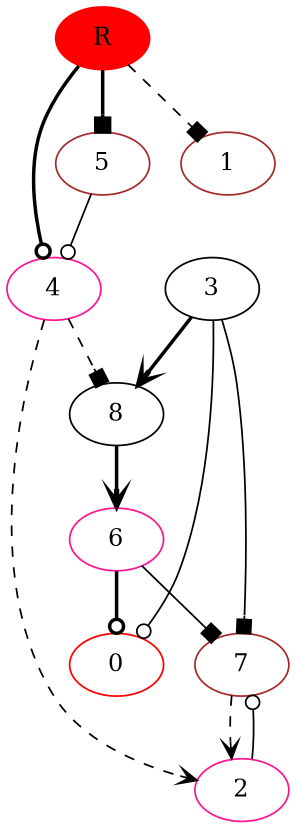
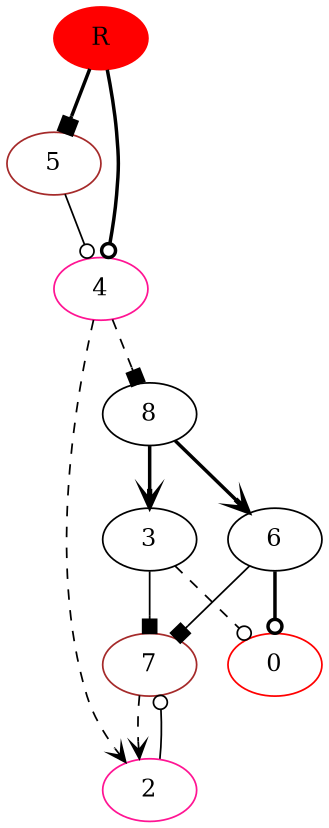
  digraph {
    node [color=brown]
    edge [arrowhead=odot style=solid]
    7
    2 [color=deeppink]
    3 [color=black]
    n4 [color=red label=0]
    4 [color=deeppink]
    8 [color=black]
-   6 [color=deeppink]
+   6 [color=black]
    5
    R [color=red fillcolor="#ff0000" style=filled]
-   1
    7 -> 2 [arrowhead=vee style=dashed]
    2 -> 7
    3 -> 7 [arrowhead=box]
-   3 -> n4
+   3 -> n4 [style=dashed]
    4 -> 2 [arrowhead=vee style=dashed]
    4 -> 8 [arrowhead=box style=dashed]
-   3 -> 8 [arrowhead=vee style=bold]
+   8 -> 3 [arrowhead=vee style=bold]
    8 -> 6 [arrowhead=vee style=bold]
    6 -> 7 [arrowhead=box]
    6 -> n4 [style=bold]
    5 -> 4
    R -> 4 [style=bold]
    R -> 5 [arrowhead=box style=bold]
-   R -> 1 [arrowhead=box style=dashed]
  }
